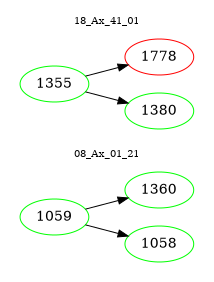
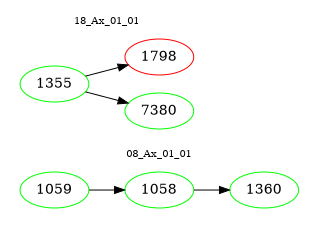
  digraph {
    rankdir=LR
    node [color=green]
    edge [color=black]
    n1 [label=1058]
    n2 [label=1059]
    n3 [label=1360]
    n4 [label=1355]
-   n5 [label=1380]
-   n6 [color=red label=1778]
+   n5 [label=7380]
+   n6 [color=red label=1798]
    subgraph cluster_1 {
      color=white
      fontsize=10
-     label="08_Ax_01_21"
+     label="08_Ax_01_01"
      n1
      n2
      n3
    }
    subgraph cluster_2 {
      color=white
      fontsize=10
-     label="18_Ax_41_01"
+     label="18_Ax_01_01"
      n4
      n5
      n6
    }
-   n2 -> n3
+   n1 -> n3
    n2 -> n1
    n4 -> n5
    n4 -> n6
  }
